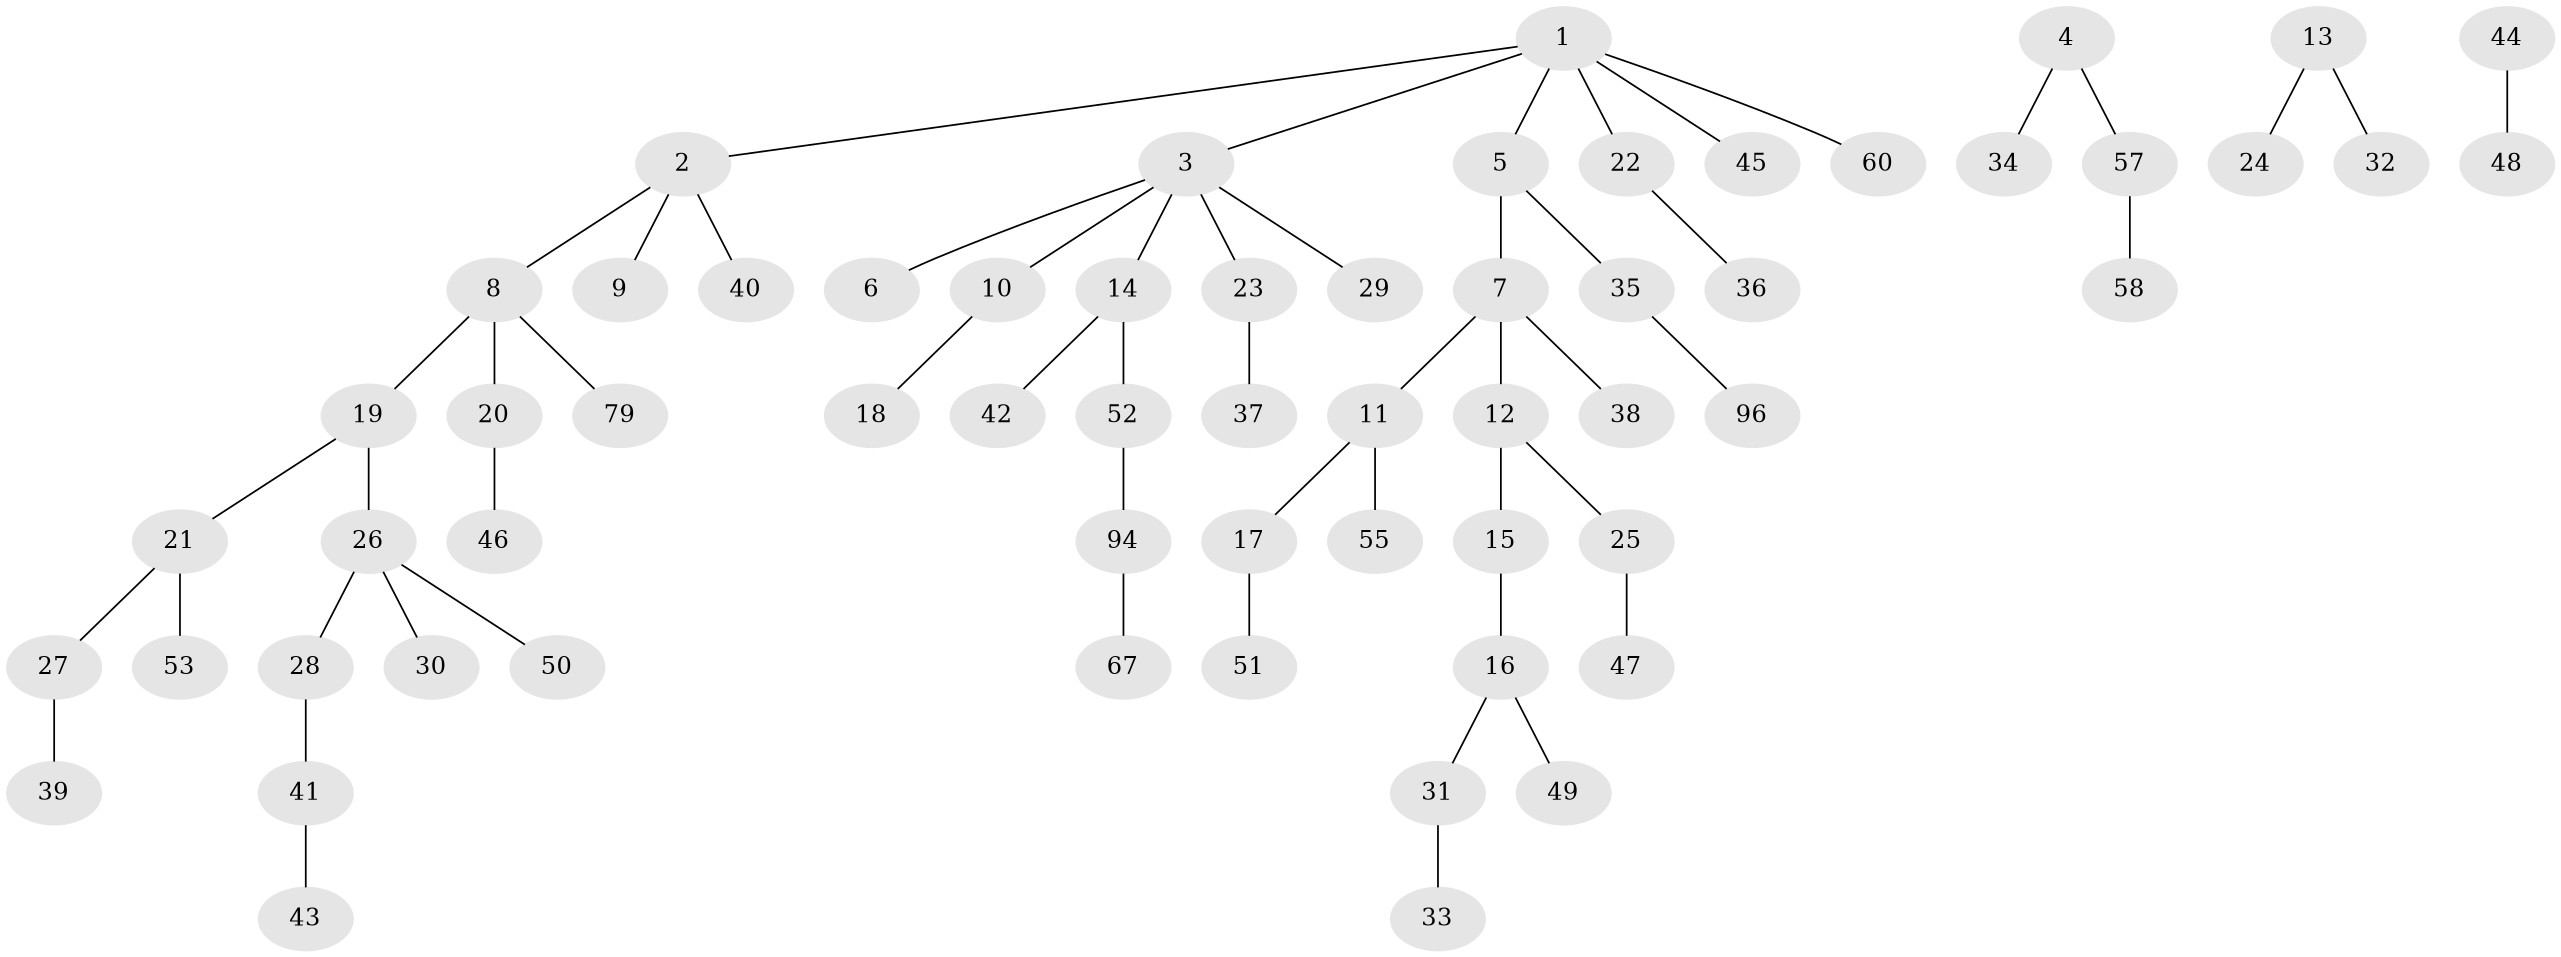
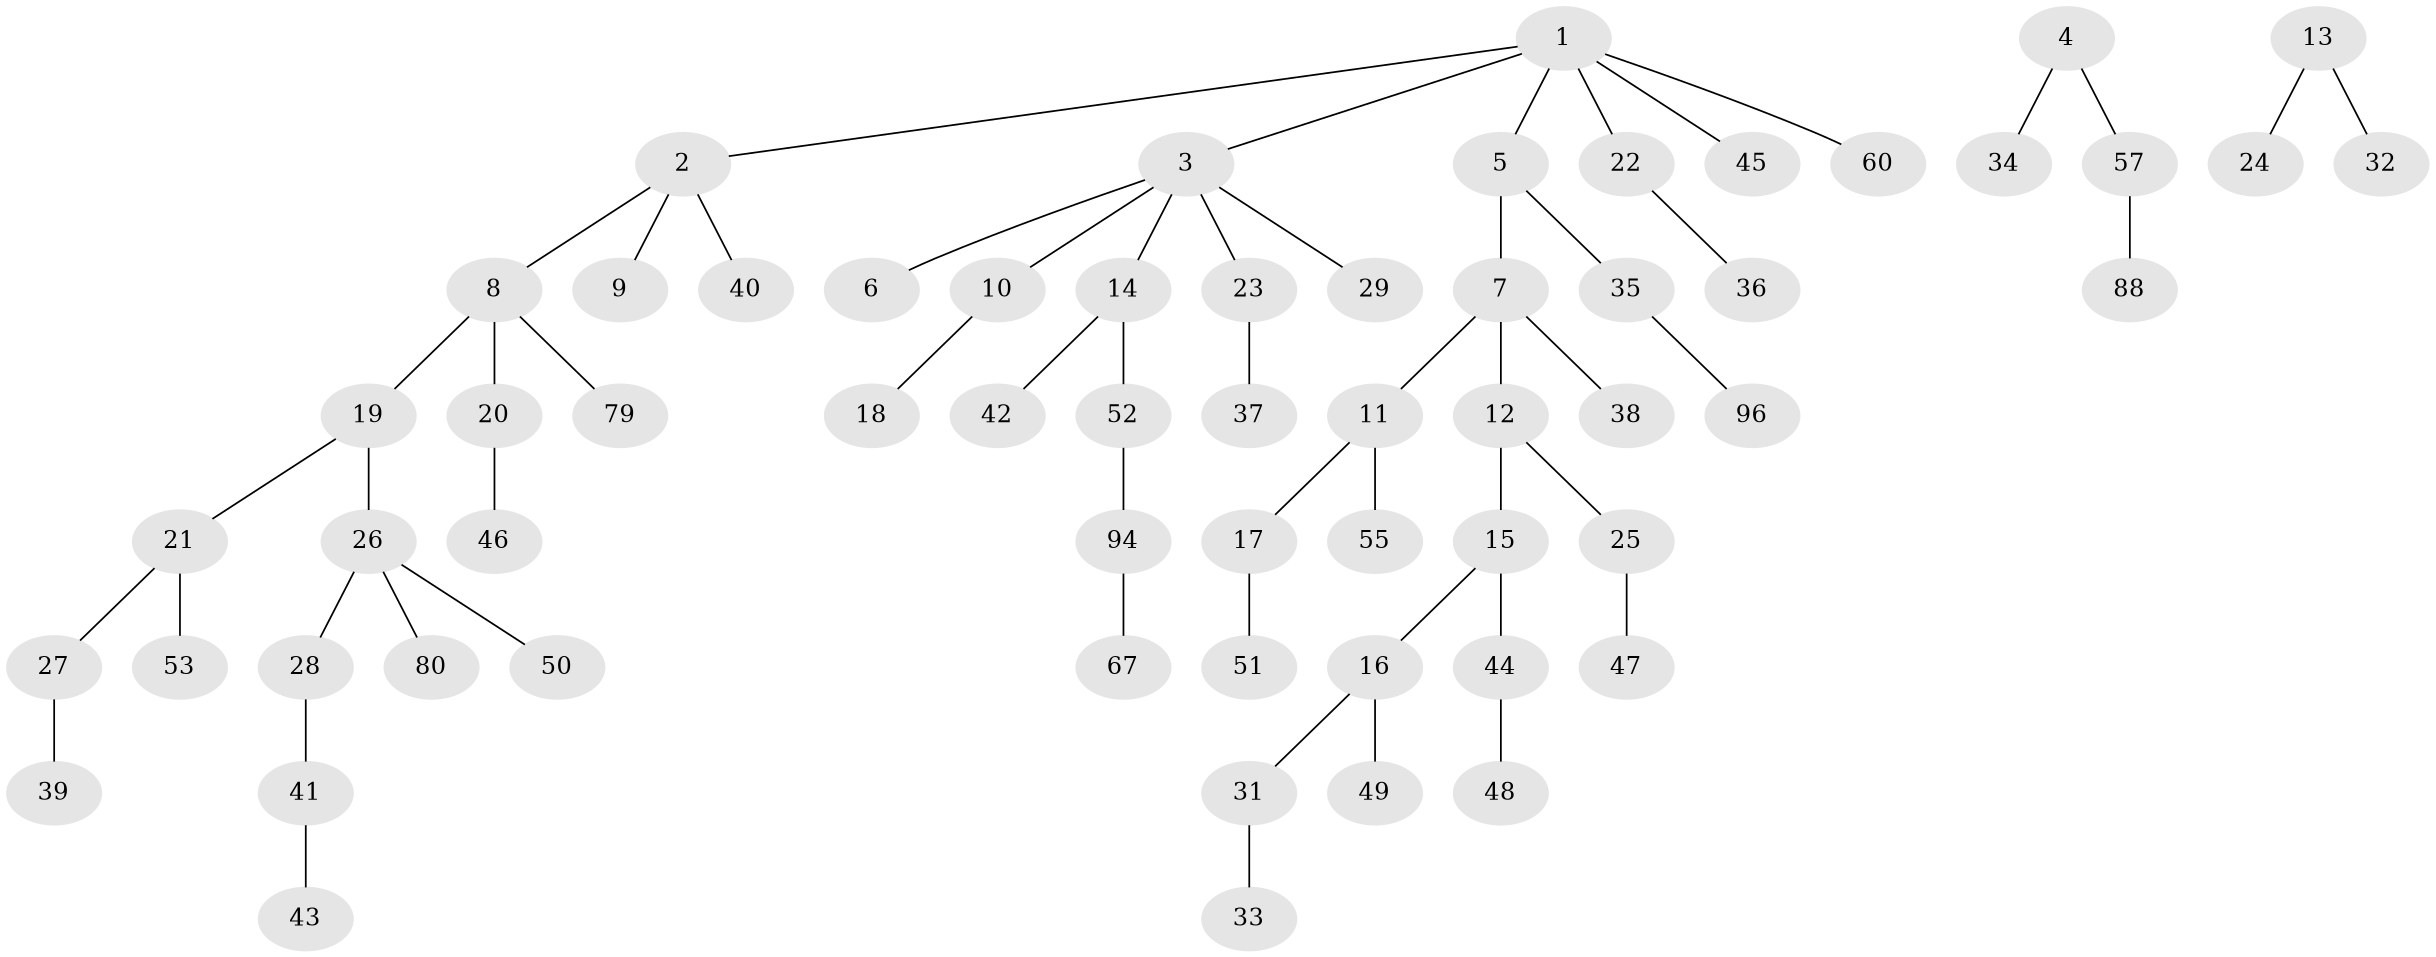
  graph {
    node [color=gray90 style=filled]
    1
    2
    3
    5
    22
    45
    60
    8
    9
    40
    6
    10
    14
    23
    29
    4
    34
    57
    7
    35
    36
    19
    20
    n24 [label=79]
    18
    42
    52
    37
-   58
+   58 [label=88]
    11
    12
    38
    n33 [label=96]
    17
    55
    15
    25
    21
    26
    46
    13
    24
    32
    51
    16
    44
    47
    n48 [label=94]
    31
    49
    48
    33
    27
    53
    28
-   30
+   30 [label=80]
    50
    39
    41
    43
    n61 [label=67]
    1 -- 2
    1 -- 3
    1 -- 5
    1 -- 22
    1 -- 45
    1 -- 60
    2 -- 8
    2 -- 9
    2 -- 40
    3 -- 6
    3 -- 10
    3 -- 14
    3 -- 23
    3 -- 29
    5 -- 7
    5 -- 35
    22 -- 36
    8 -- 19
    8 -- 20
    8 -- n24
    10 -- 18
    14 -- 42
    14 -- 52
    23 -- 37
    4 -- 34
    4 -- 57
    57 -- 58
    7 -- 11
    7 -- 12
    7 -- 38
    35 -- n33
    19 -- 21
    19 -- 26
    20 -- 46
    52 -- n48
    11 -- 17
    11 -- 55
    12 -- 15
    12 -- 25
    17 -- 51
    15 -- 16
+   15 -- 44
    25 -- 47
    21 -- 27
    21 -- 53
    26 -- 28
    26 -- 30
    26 -- 50
    13 -- 24
    13 -- 32
    16 -- 31
    16 -- 49
    44 -- 48
    n48 -- n61
    31 -- 33
    27 -- 39
    28 -- 41
    41 -- 43
  }
